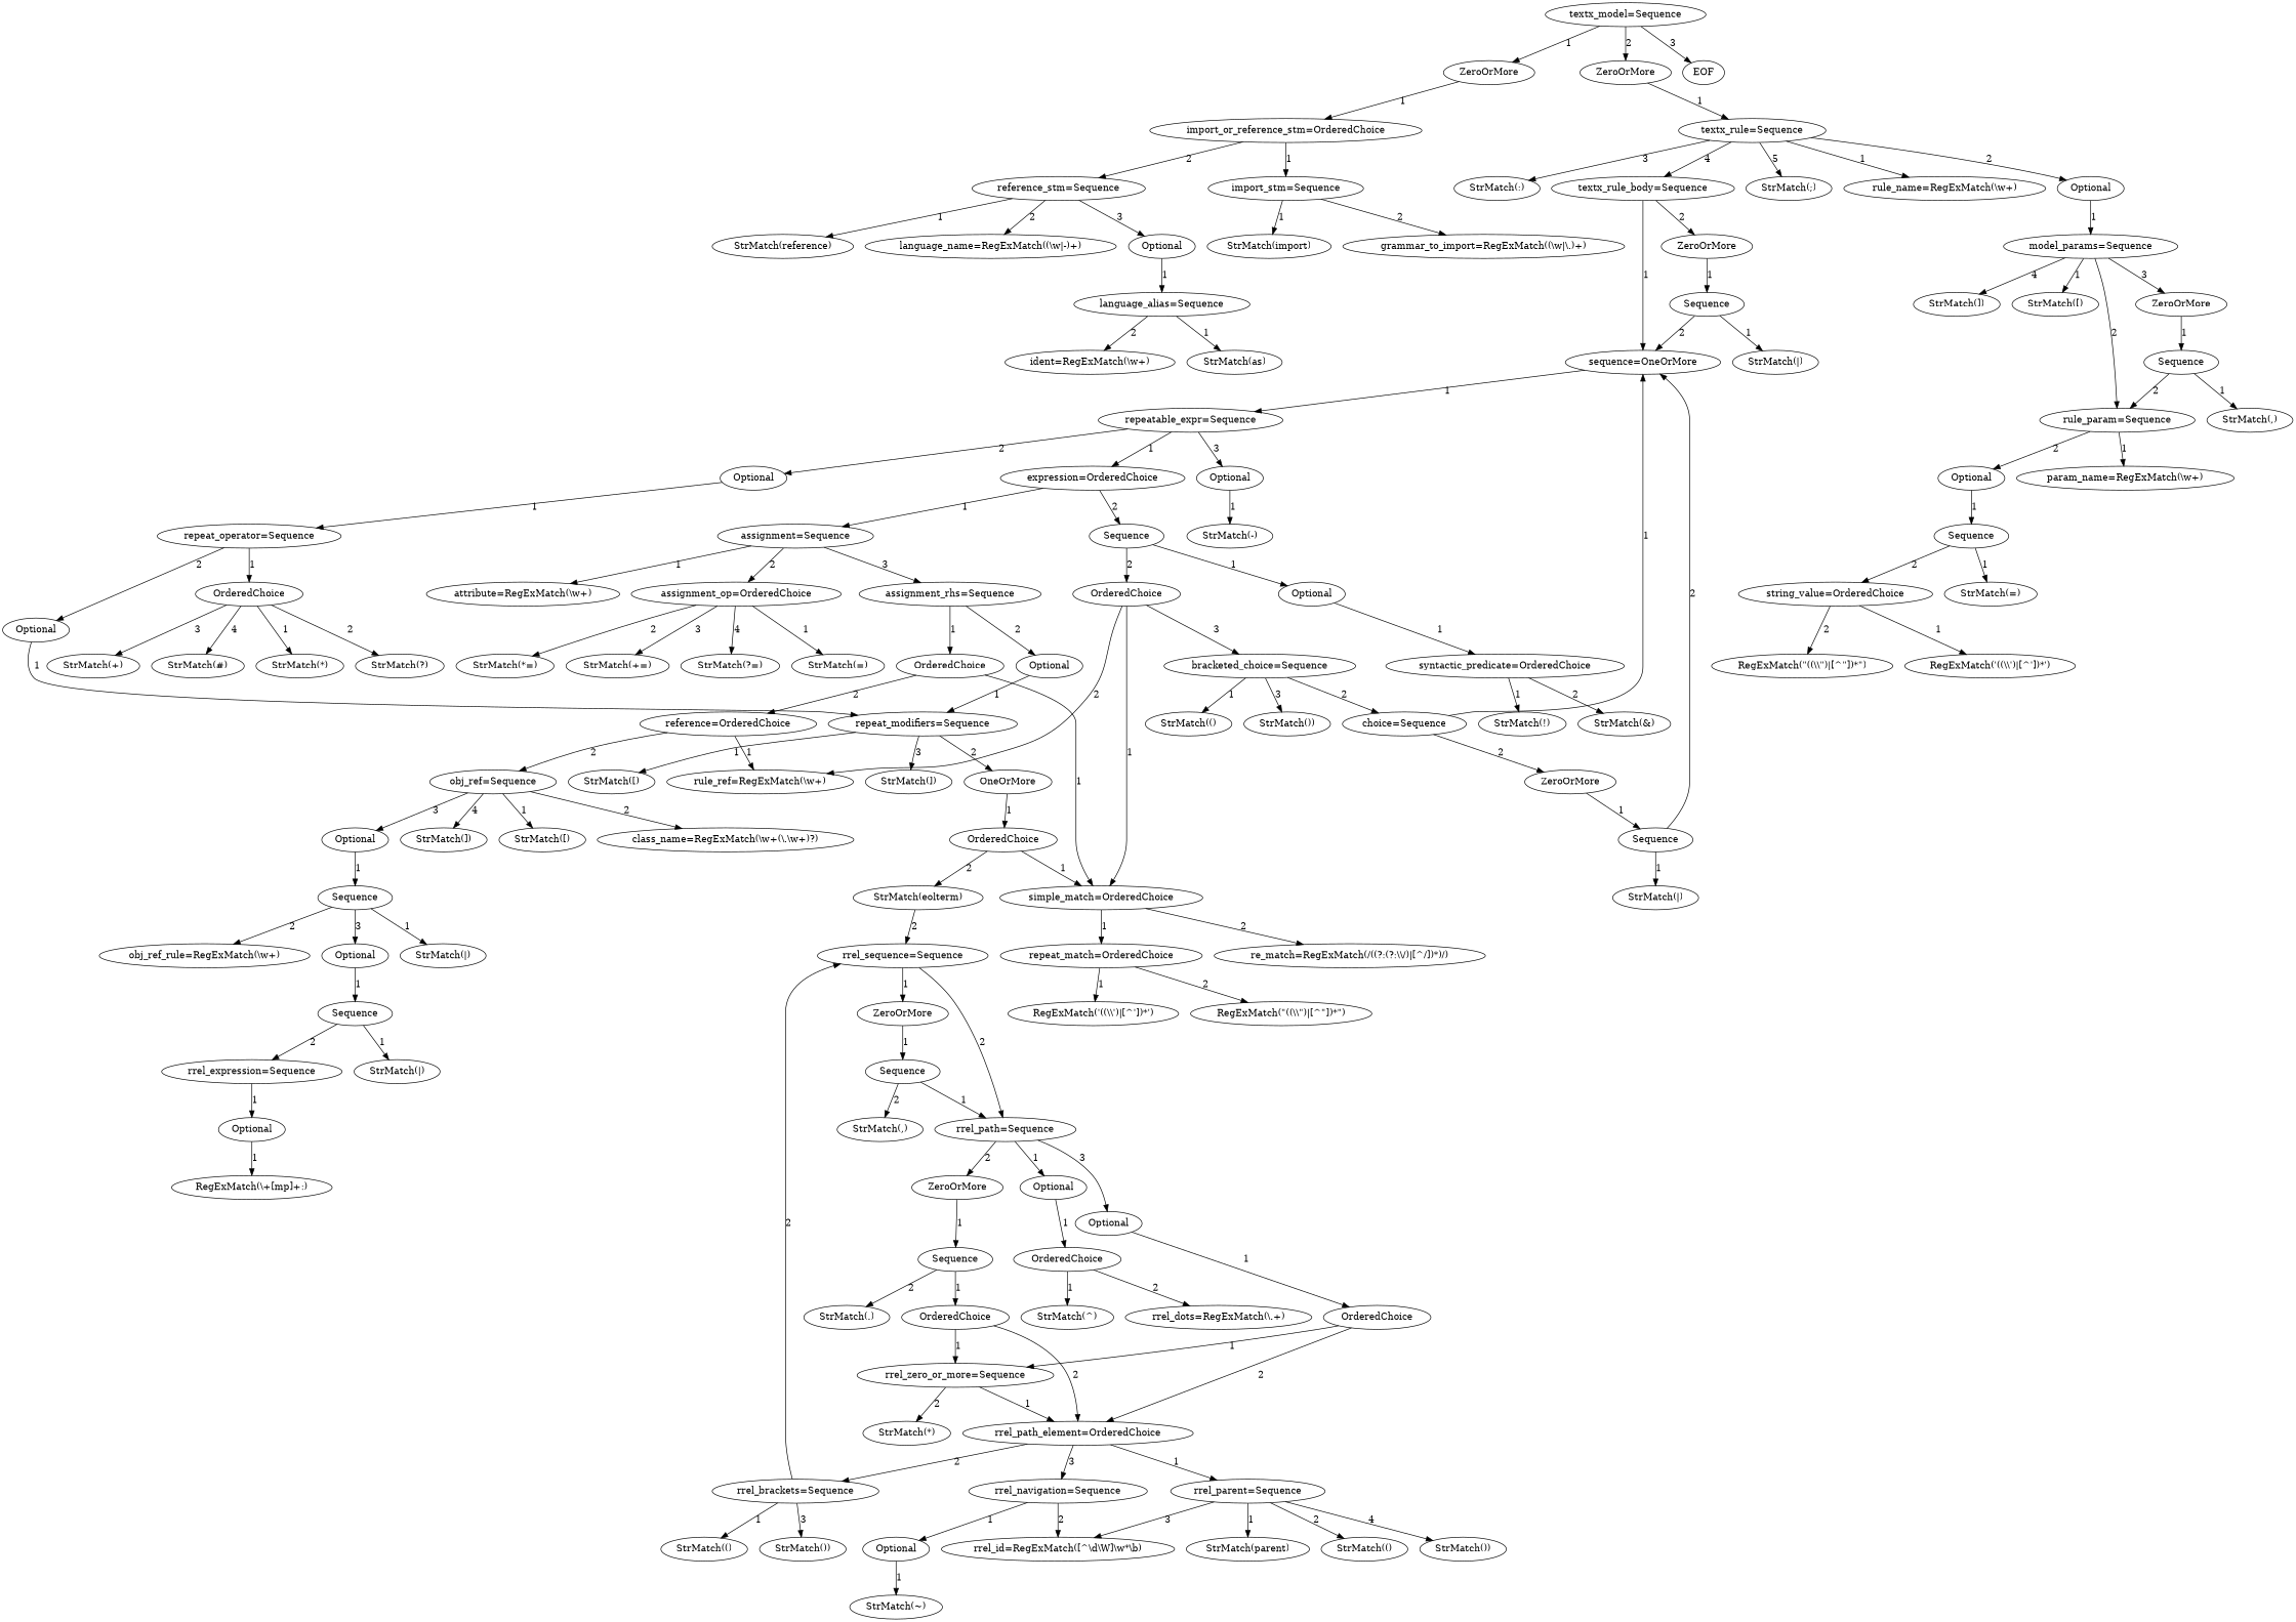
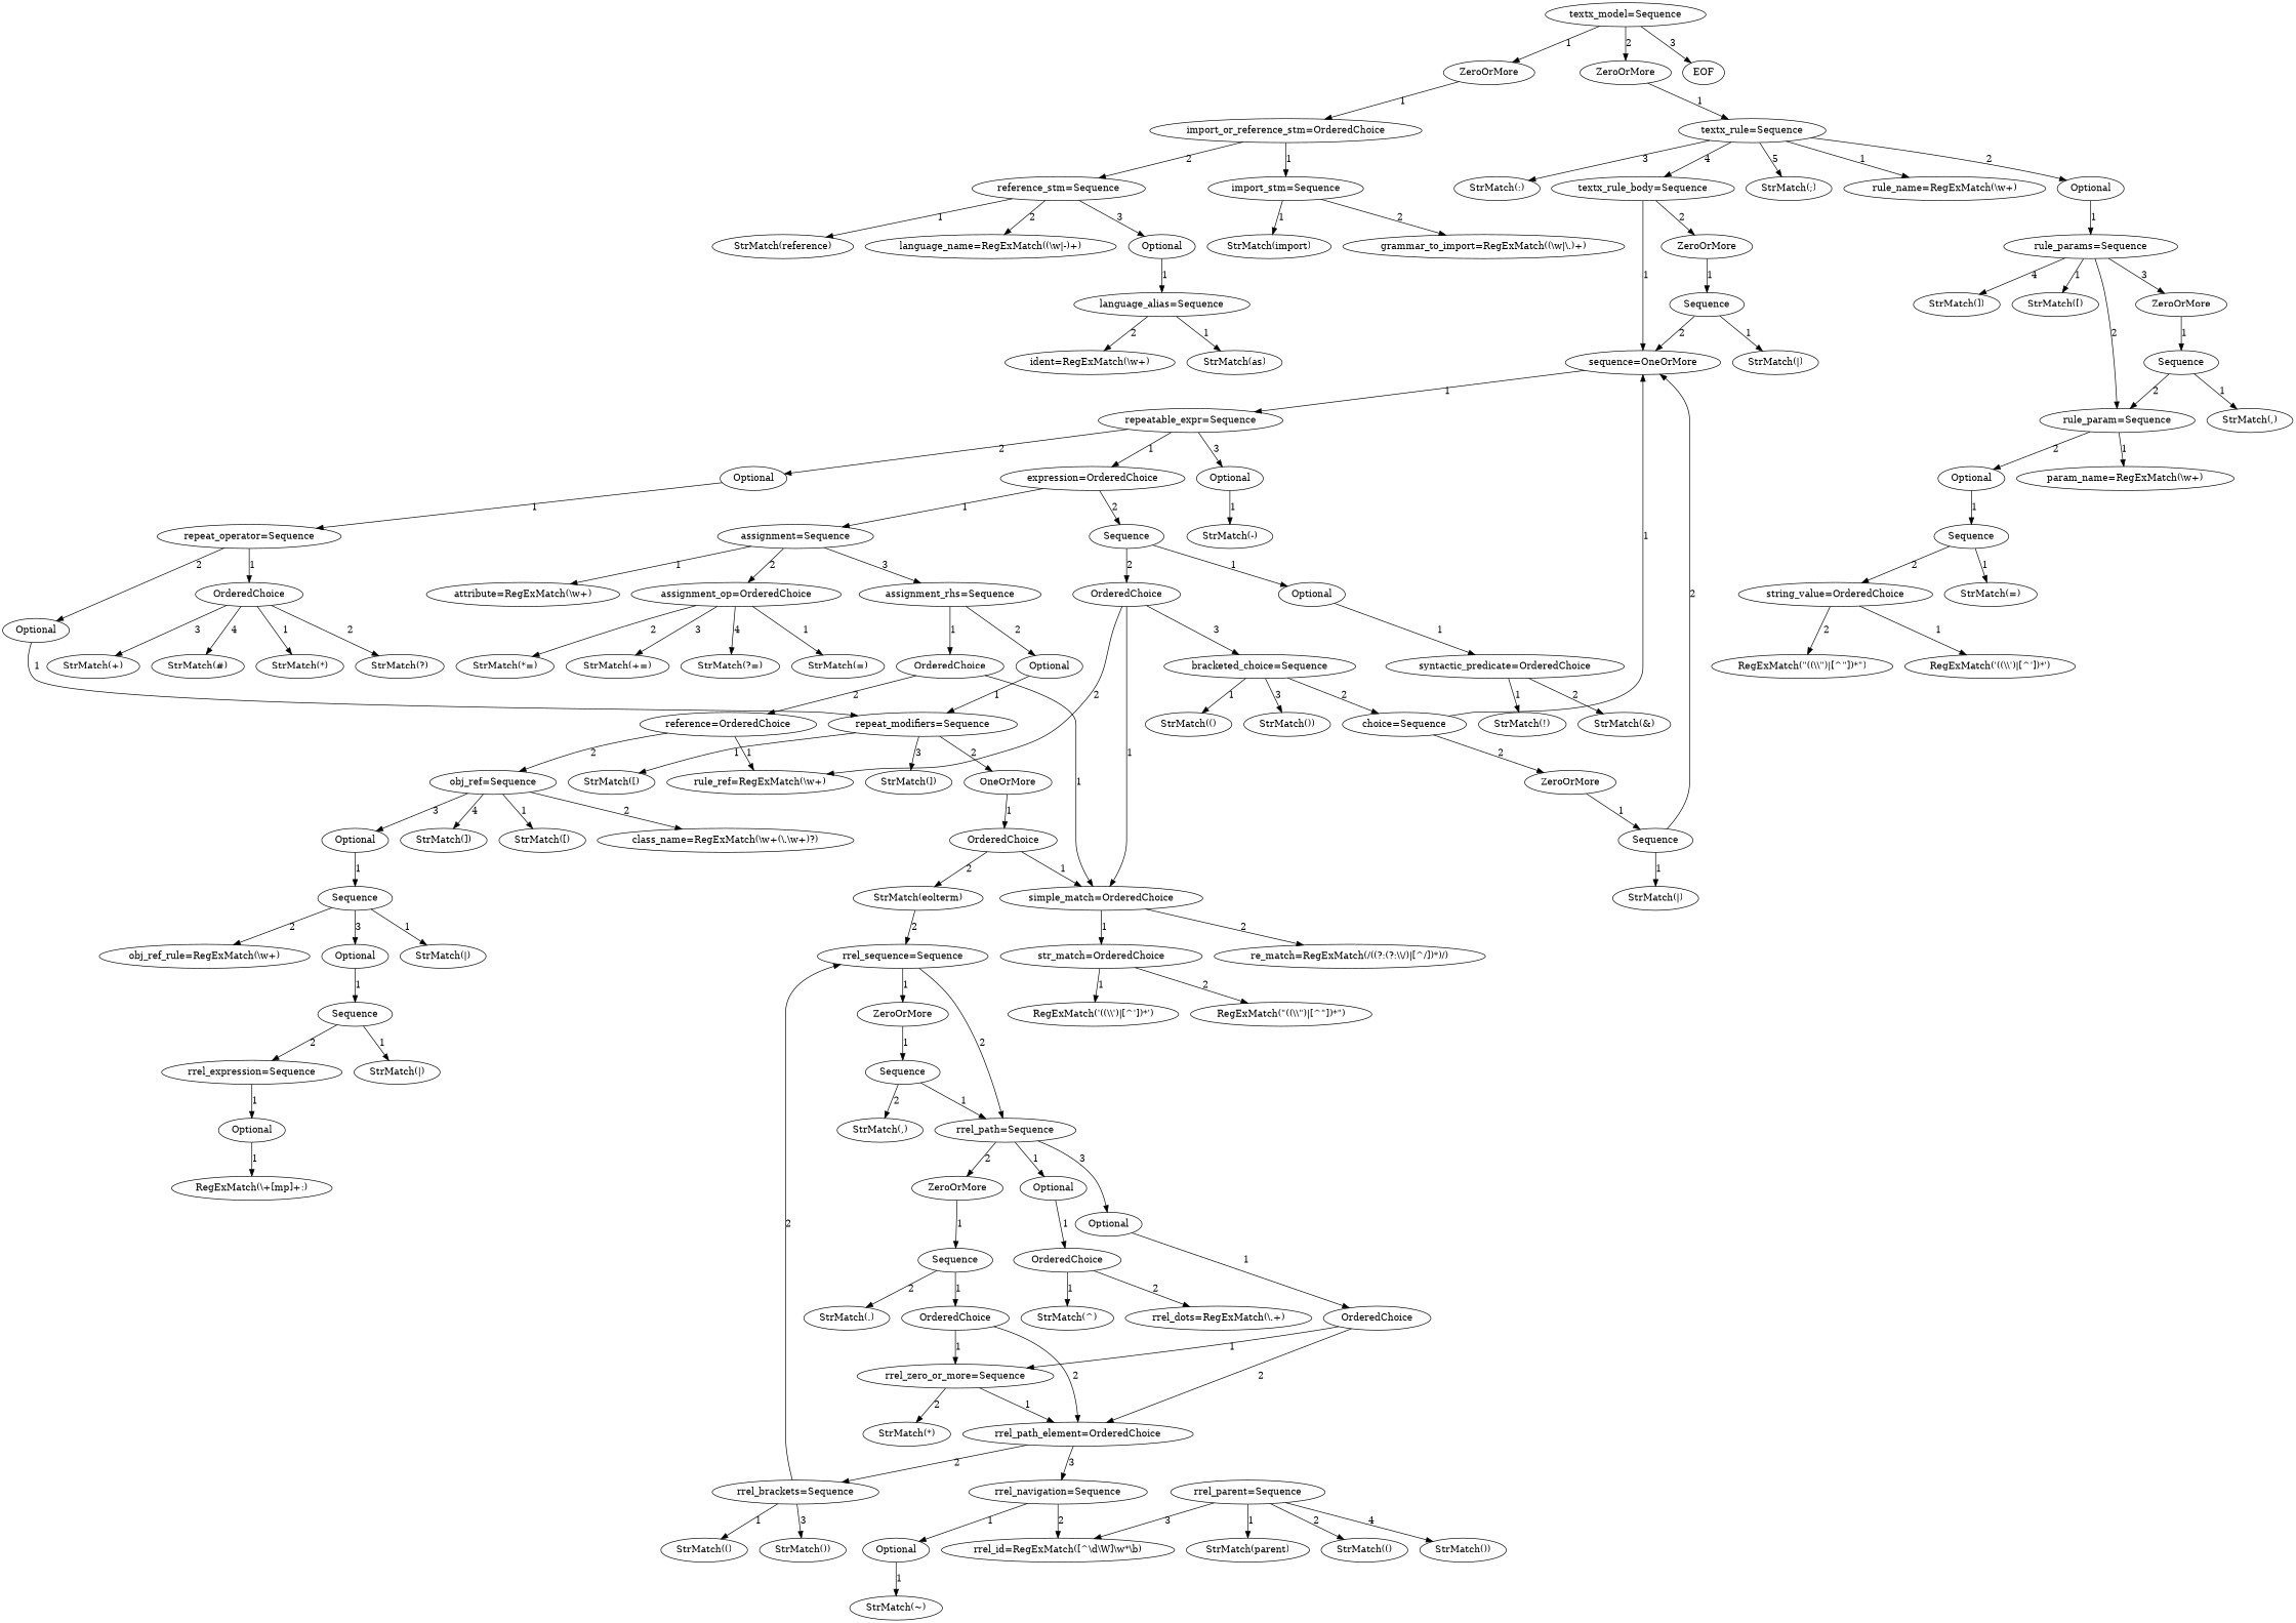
  digraph {
    n1 [label="textx_model=Sequence"]
    n2 [label=ZeroOrMore]
    n3 [label=ZeroOrMore]
    n4 [label=EOF]
    n5 [label="import_or_reference_stm=OrderedChoice"]
    n6 [label="textx_rule=Sequence"]
    n7 [label="import_stm=Sequence"]
    n8 [label="reference_stm=Sequence"]
    n9 [label="StrMatch(import)"]
    n10 [label="grammar_to_import=RegExMatch((\\w|\\.)+)"]
    n11 [label="StrMatch(reference)"]
    n12 [label="language_name=RegExMatch((\\w|-)+)"]
    n13 [label=Optional]
    n14 [label="language_alias=Sequence"]
    n15 [label="StrMatch(as)"]
    n16 [label="ident=RegExMatch(\\w+)"]
    n17 [label="rule_name=RegExMatch(\\w+)"]
    n18 [label=Optional]
    n19 [label="StrMatch(:)"]
    n20 [label="textx_rule_body=Sequence"]
    n21 [label="StrMatch(;)"]
-   n22 [label="model_params=Sequence"]
+   n22 [label="rule_params=Sequence"]
    n23 [label="sequence=OneOrMore"]
    n24 [label=ZeroOrMore]
    n25 [label="StrMatch([)"]
    n26 [label="rule_param=Sequence"]
    n27 [label=ZeroOrMore]
    n28 [label="StrMatch(])"]
    n29 [label="param_name=RegExMatch(\\w+)"]
    n30 [label=Optional]
    n31 [label=Sequence]
    n32 [label=Sequence]
    n33 [label="StrMatch(=)"]
    n34 [label="string_value=OrderedChoice"]
    n35 [label="RegExMatch('((\\\\')|[^'])*')"]
    n36 [label="RegExMatch(\"((\\\\\")|[^\"])*\")"]
    n37 [label="StrMatch(,)"]
    n38 [label="repeatable_expr=Sequence"]
    n39 [label=Sequence]
    n40 [label="expression=OrderedChoice"]
    n41 [label=Optional]
    n42 [label=Optional]
    n43 [label="assignment=Sequence"]
    n44 [label=Sequence]
    n45 [label="repeat_operator=Sequence"]
    n46 [label="StrMatch(-)"]
    n47 [label="attribute=RegExMatch(\\w+)"]
    n48 [label="assignment_op=OrderedChoice"]
    n49 [label="assignment_rhs=Sequence"]
    n50 [label=Optional]
    n51 [label=OrderedChoice]
    n52 [label="StrMatch(=)"]
    n53 [label="StrMatch(*=)"]
    n54 [label="StrMatch(+=)"]
    n55 [label="StrMatch(?=)"]
    n56 [label=OrderedChoice]
    n57 [label=Optional]
    n58 [label="simple_match=OrderedChoice"]
    n59 [label="reference=OrderedChoice"]
    n60 [label="repeat_modifiers=Sequence"]
-   n61 [label="repeat_match=OrderedChoice"]
+   n61 [label="str_match=OrderedChoice"]
    n62 [label="re_match=RegExMatch(/((?:(?:\\\\/)|[^/])*)/)"]
    n63 [label="rule_ref=RegExMatch(\\w+)"]
    n64 [label="obj_ref=Sequence"]
    n65 [label="RegExMatch('((\\\\')|[^'])*')"]
    n66 [label="RegExMatch(\"((\\\\\")|[^\"])*\")"]
    n67 [label="StrMatch([)"]
    n68 [label="class_name=RegExMatch(\\w+(\\.\\w+)?)"]
    n69 [label=Optional]
    n70 [label="StrMatch(])"]
    n71 [label=Sequence]
    n72 [label="StrMatch(|)"]
    n73 [label="obj_ref_rule=RegExMatch(\\w+)"]
    n74 [label=Optional]
    n75 [label=Sequence]
    n76 [label="StrMatch(|)"]
    n77 [label="rrel_expression=Sequence"]
    n78 [label=Optional]
    n79 [label="RegExMatch(\\+[mp]+:)"]
    n80 [label="rrel_sequence=Sequence"]
    n81 [label=ZeroOrMore]
    n82 [label="rrel_path=Sequence"]
    n83 [label=Sequence]
    n84 [label=Optional]
    n85 [label=ZeroOrMore]
    n86 [label=Optional]
    n87 [label="StrMatch(,)"]
    n88 [label=OrderedChoice]
    n89 [label=Sequence]
    n90 [label=OrderedChoice]
    n91 [label="StrMatch(^)"]
    n92 [label="rrel_dots=RegExMatch(\\.+)"]
    n93 [label=OrderedChoice]
    n94 [label="StrMatch(.)"]
    n95 [label="rrel_zero_or_more=Sequence"]
    n96 [label="rrel_path_element=OrderedChoice"]
    n97 [label="StrMatch(*)"]
    n98 [label="rrel_parent=Sequence"]
    n99 [label="rrel_brackets=Sequence"]
    n100 [label="rrel_navigation=Sequence"]
    n101 [label="StrMatch(parent)"]
    n102 [label="StrMatch(()"]
    n103 [label="rrel_id=RegExMatch([^\\d\\W]\\w*\\b)"]
    n104 [label="StrMatch())"]
    n105 [label="StrMatch(()"]
    n106 [label="StrMatch())"]
    n107 [label=Optional]
    n108 [label="StrMatch(~)"]
    n109 [label="StrMatch([)"]
    n110 [label=OneOrMore]
    n111 [label="StrMatch(])"]
    n112 [label=OrderedChoice]
    n113 [label="StrMatch(eolterm)"]
    n114 [label="syntactic_predicate=OrderedChoice"]
    n115 [label="bracketed_choice=Sequence"]
    n116 [label="StrMatch(!)"]
    n117 [label="StrMatch(&)"]
    n118 [label="StrMatch(()"]
    n119 [label="choice=Sequence"]
    n120 [label="StrMatch())"]
    n121 [label=ZeroOrMore]
    n122 [label=Sequence]
    n123 [label="StrMatch(|)"]
    n124 [label=OrderedChoice]
    n125 [label=Optional]
    n126 [label="StrMatch(*)"]
    n127 [label="StrMatch(?)"]
    n128 [label="StrMatch(+)"]
    n129 [label="StrMatch(#)"]
    n130 [label="StrMatch(|)"]
    n1 -> n2 [label=1]
    n1 -> n3 [label=2]
    n1 -> n4 [label=3]
    n2 -> n5 [label=1]
    n3 -> n6 [label=1]
    n5 -> n7 [label=1]
    n5 -> n8 [label=2]
    n6 -> n17 [label=1]
    n6 -> n18 [label=2]
    n6 -> n19 [label=3]
    n6 -> n20 [label=4]
    n6 -> n21 [label=5]
    n7 -> n9 [label=1]
    n7 -> n10 [label=2]
    n8 -> n11 [label=1]
    n8 -> n12 [label=2]
    n8 -> n13 [label=3]
    n13 -> n14 [label=1]
    n14 -> n15 [label=1]
    n14 -> n16 [label=2]
    n18 -> n22 [label=1]
    n20 -> n23 [label=1]
    n20 -> n24 [label=2]
    n22 -> n25 [label=1]
    n22 -> n26 [label=2]
    n22 -> n27 [label=3]
    n22 -> n28 [label=4]
    n23 -> n38 [label=1]
    n24 -> n39 [label=1]
    n26 -> n29 [label=1]
    n26 -> n30 [label=2]
    n27 -> n31 [label=1]
    n30 -> n32 [label=1]
    n31 -> n26 [label=2]
    n31 -> n37 [label=1]
    n32 -> n33 [label=1]
    n32 -> n34 [label=2]
    n34 -> n35 [label=1]
    n34 -> n36 [label=2]
    n38 -> n40 [label=1]
    n38 -> n41 [label=2]
    n38 -> n42 [label=3]
    n39 -> n23 [label=2]
    n39 -> n130 [label=1]
    n40 -> n43 [label=1]
    n40 -> n44 [label=2]
    n41 -> n45 [label=1]
    n42 -> n46 [label=1]
    n43 -> n47 [label=1]
    n43 -> n48 [label=2]
    n43 -> n49 [label=3]
    n44 -> n50 [label=1]
    n44 -> n51 [label=2]
    n45 -> n124 [label=1]
    n45 -> n125 [label=2]
    n48 -> n52 [label=1]
    n48 -> n53 [label=2]
    n48 -> n54 [label=3]
    n48 -> n55 [label=4]
    n49 -> n56 [label=1]
    n49 -> n57 [label=2]
    n50 -> n114 [label=1]
    n51 -> n58 [label=1]
    n51 -> n63 [label=2]
    n51 -> n115 [label=3]
    n56 -> n58 [label=1]
    n56 -> n59 [label=2]
    n57 -> n60 [label=1]
    n58 -> n61 [label=1]
    n58 -> n62 [label=2]
    n59 -> n63 [label=1]
    n59 -> n64 [label=2]
    n60 -> n109 [label=1]
    n60 -> n110 [label=2]
    n60 -> n111 [label=3]
    n61 -> n65 [label=1]
    n61 -> n66 [label=2]
    n64 -> n67 [label=1]
    n64 -> n68 [label=2]
    n64 -> n69 [label=3]
    n64 -> n70 [label=4]
    n69 -> n71 [label=1]
    n71 -> n72 [label=1]
    n71 -> n73 [label=2]
    n71 -> n74 [label=3]
    n74 -> n75 [label=1]
    n75 -> n76 [label=1]
    n75 -> n77 [label=2]
    n77 -> n78 [label=1]
    n78 -> n79 [label=1]
    n80 -> n81 [label=1]
    n80 -> n82 [label=2]
    n81 -> n83 [label=1]
    n82 -> n84 [label=1]
    n82 -> n85 [label=2]
    n82 -> n86 [label=3]
    n83 -> n82 [label=1]
    n83 -> n87 [label=2]
    n84 -> n88 [label=1]
    n85 -> n89 [label=1]
    n86 -> n90 [label=1]
    n88 -> n91 [label=1]
    n88 -> n92 [label=2]
    n89 -> n93 [label=1]
    n89 -> n94 [label=2]
    n90 -> n95 [label=1]
    n90 -> n96 [label=2]
    n93 -> n95 [label=1]
    n93 -> n96 [label=2]
    n95 -> n96 [label=1]
    n95 -> n97 [label=2]
-   n96 -> n98 [label=1]
    n96 -> n99 [label=2]
    n96 -> n100 [label=3]
    n98 -> n101 [label=1]
    n98 -> n102 [label=2]
    n98 -> n103 [label=3]
    n98 -> n104 [label=4]
    n99 -> n80 [label=2]
    n99 -> n105 [label=1]
    n99 -> n106 [label=3]
    n100 -> n103 [label=2]
    n100 -> n107 [label=1]
    n107 -> n108 [label=1]
    n110 -> n112 [label=1]
    n112 -> n58 [label=1]
    n112 -> n113 [label=2]
    n113 -> n80 [label=2]
    n114 -> n116 [label=1]
    n114 -> n117 [label=2]
    n115 -> n118 [label=1]
    n115 -> n119 [label=2]
    n115 -> n120 [label=3]
    n119 -> n23 [label=1]
    n119 -> n121 [label=2]
    n121 -> n122 [label=1]
    n122 -> n23 [label=2]
    n122 -> n123 [label=1]
    n124 -> n126 [label=1]
    n124 -> n127 [label=2]
    n124 -> n128 [label=3]
    n124 -> n129 [label=4]
    n125 -> n60 [label=1]
  }
